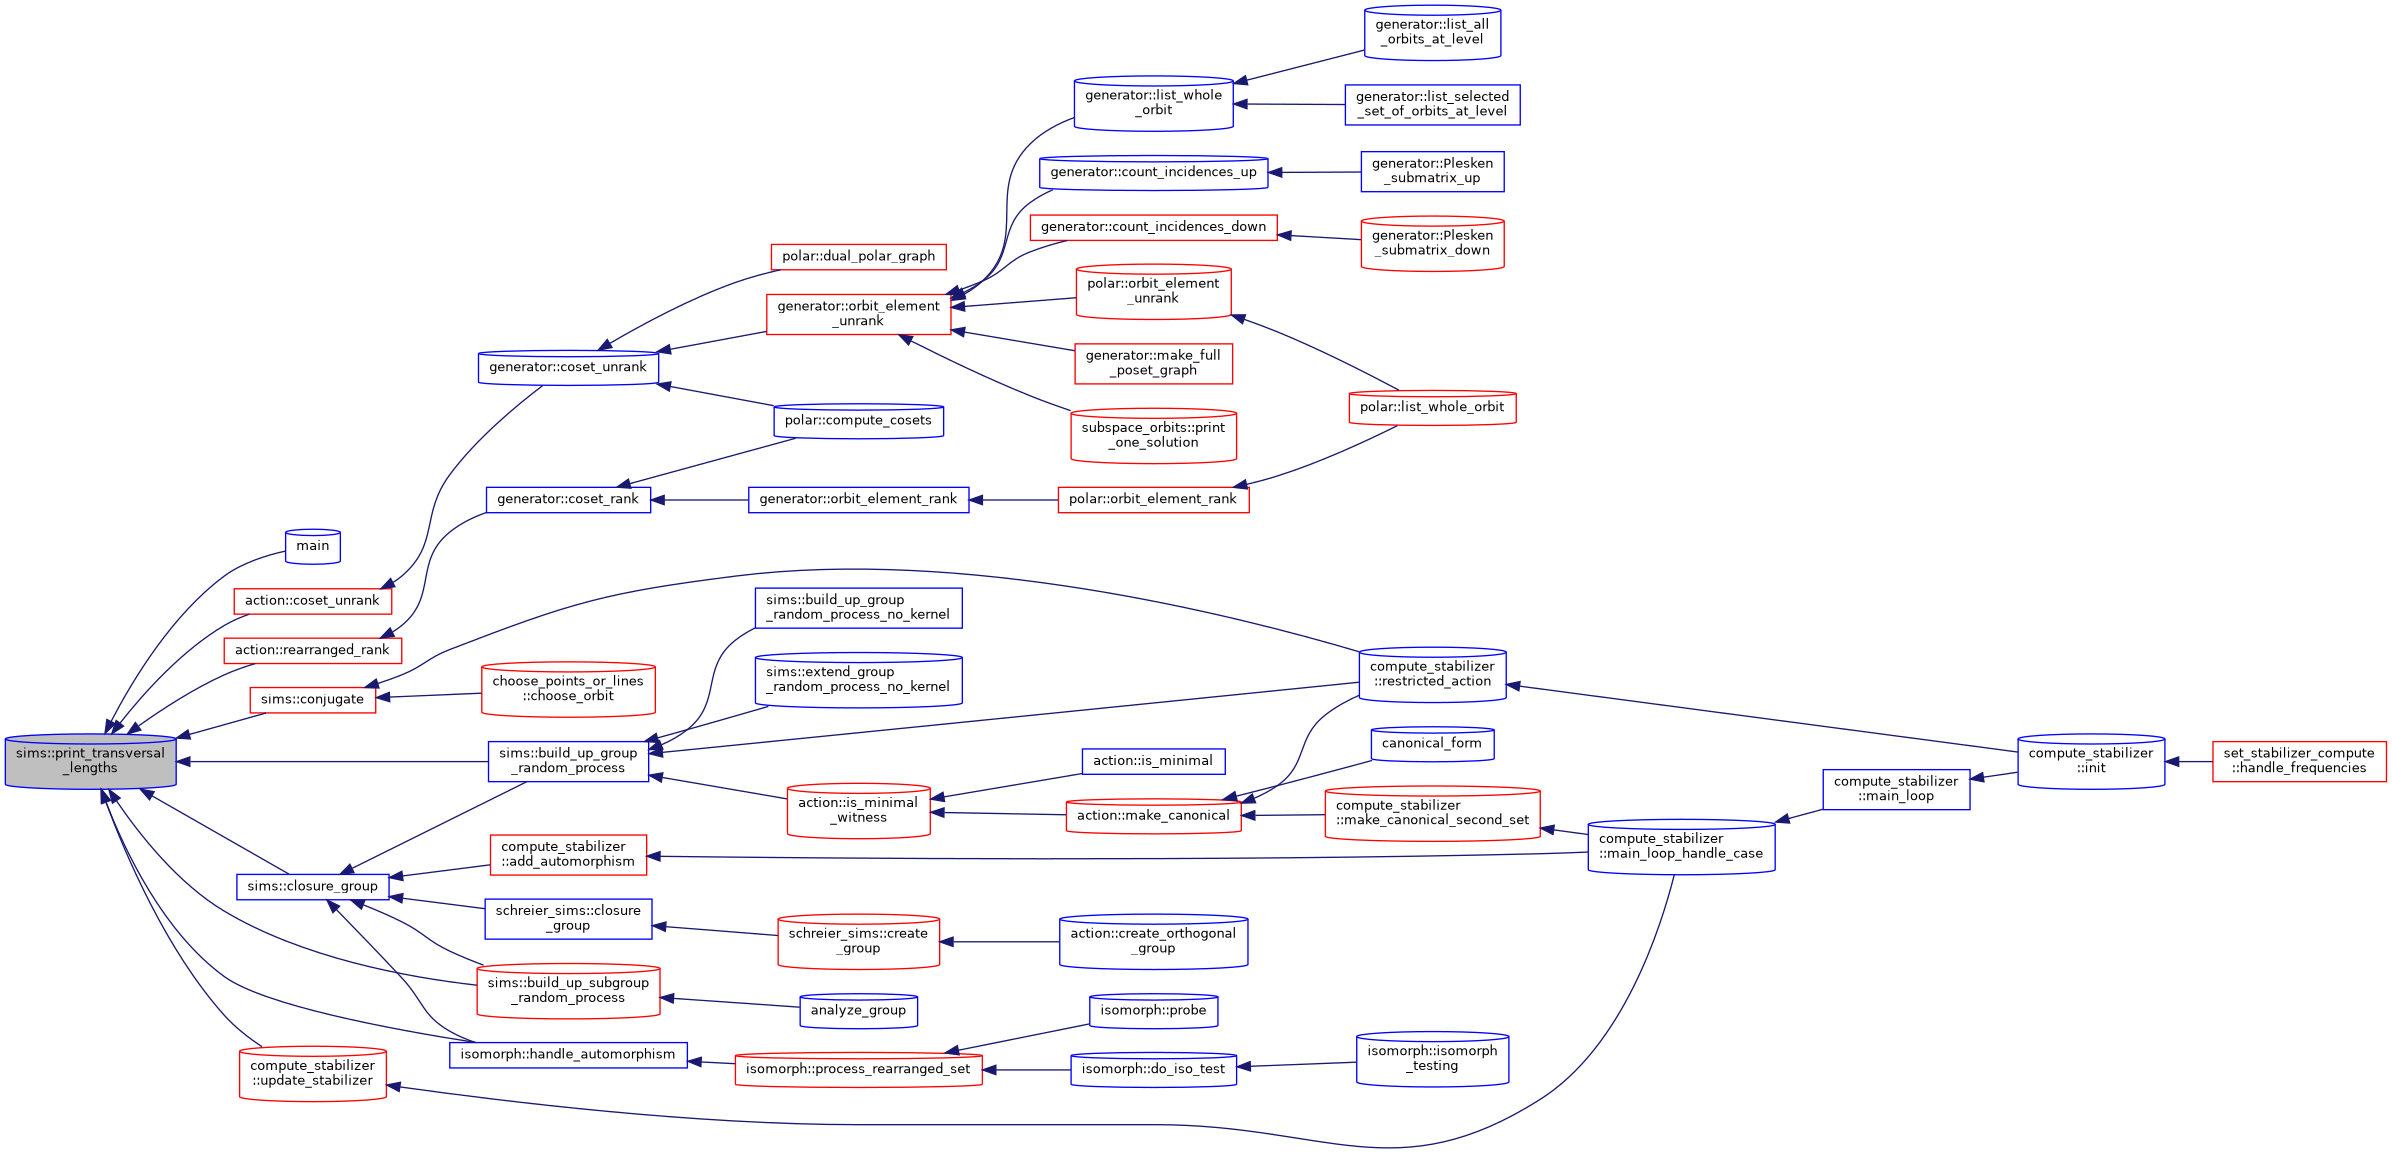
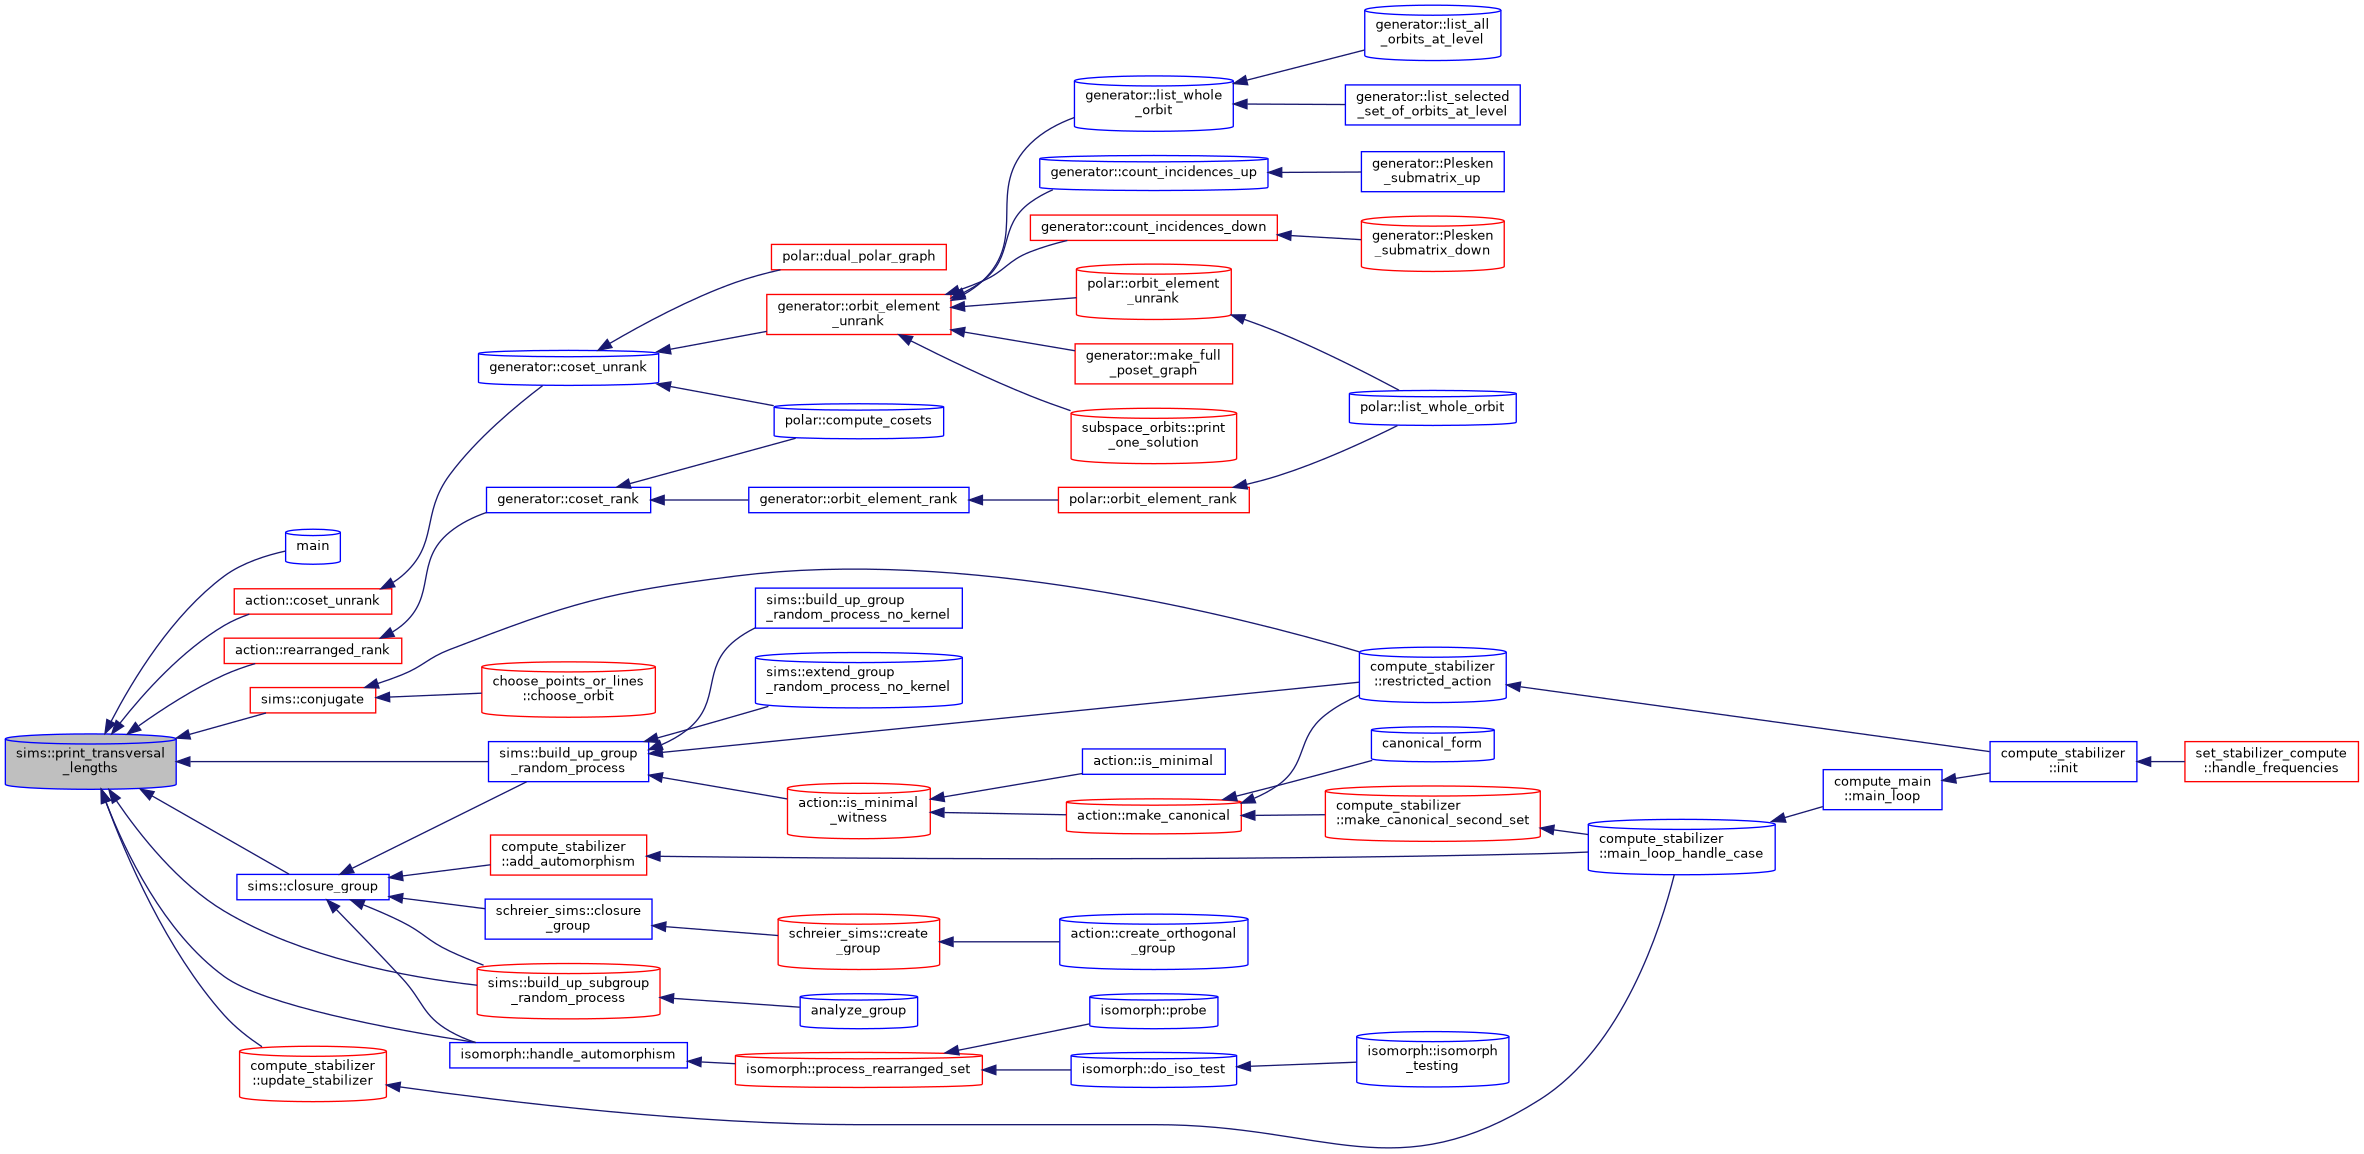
  digraph {
    rankdir=LR
    node [color=blue fillcolor=white fontname=Helvetica fontsize=10 shape=cylinder style=filled]
    edge [color=midnightblue dir=back fontname=Helvetica fontsize=10 labelfontname=Helvetica labelfontsize=10 style=solid]
    n1 [fillcolor=grey75 fontcolor=black height=0.2 label="sims::print_transversal\l_lengths" width=0.4]
    n2 [height=0.2 label=main width=0.4]
    n3 [color=red height=0.2 label="action::coset_unrank" shape=box width=0.4]
    n4 [color=red height=0.2 label="action::rearranged_rank" shape=box width=0.4]
    n5 [color=red height=0.2 label="sims::conjugate" shape=box width=0.4]
    n6 [height=0.2 label="sims::build_up_group\l_random_process" shape=box width=0.4]
    n7 [height=0.2 label="sims::closure_group" shape=box width=0.4]
    n8 [color=red height=0.2 label="sims::build_up_subgroup\l_random_process" width=0.4]
    n9 [height=0.2 label="isomorph::handle_automorphism" shape=box width=0.4]
    n10 [color=red height=0.2 label="compute_stabilizer\l::update_stabilizer" width=0.4]
    n11 [height=0.2 label="generator::coset_unrank" width=0.4]
    n12 [height=0.2 label="generator::coset_rank" shape=box width=0.4]
    n13 [height=0.2 label="compute_stabilizer\l::restricted_action" width=0.4]
    n14 [color=red height=0.2 label="choose_points_or_lines\l::choose_orbit" width=0.4]
    n15 [color=red height=0.2 label="action::is_minimal\l_witness" width=0.4]
    n16 [height=0.2 label="sims::build_up_group\l_random_process_no_kernel" shape=box width=0.4]
    n17 [height=0.2 label="sims::extend_group\l_random_process_no_kernel" width=0.4]
    n18 [height=0.2 label="schreier_sims::closure\l_group" shape=box width=0.4]
    n19 [color=red height=0.2 label="compute_stabilizer\l::add_automorphism" shape=box width=0.4]
    n20 [height=0.2 label=analyze_group width=0.4]
    n21 [color=red height=0.2 label="isomorph::process_rearranged_set" width=0.4]
    n22 [height=0.2 label="compute_stabilizer\l::main_loop_handle_case" width=0.4]
    n23 [height=0.2 label="polar::compute_cosets" width=0.4]
    n24 [color=red height=0.2 label="polar::dual_polar_graph" shape=box width=0.4]
    n25 [color=red height=0.2 label="generator::orbit_element\l_unrank" shape=box width=0.4]
    n26 [color=red height=0.2 label="polar::orbit_element\l_unrank" width=0.4]
    n27 [height=0.2 label="generator::list_whole\l_orbit" width=0.4]
    n28 [height=0.2 label="generator::count_incidences_up" width=0.4]
    n29 [color=red height=0.2 label="generator::count_incidences_down" shape=box width=0.4]
    n30 [color=red height=0.2 label="generator::make_full\l_poset_graph" shape=box width=0.4]
    n31 [color=red height=0.2 label="subspace_orbits::print\l_one_solution" width=0.4]
-   n32 [color=red height=0.2 label="polar::list_whole_orbit" width=0.4]
+   n32 [height=0.2 label="polar::list_whole_orbit" width=0.4]
    n33 [height=0.2 label="generator::list_all\l_orbits_at_level" width=0.4]
    n34 [height=0.2 label="generator::list_selected\l_set_of_orbits_at_level" shape=box width=0.4]
    n35 [height=0.2 label="generator::Plesken\l_submatrix_up" shape=box width=0.4]
    n36 [color=red height=0.2 label="generator::Plesken\l_submatrix_down" width=0.4]
    n37 [height=0.2 label="generator::orbit_element_rank" shape=box width=0.4]
    n38 [color=red height=0.2 label="polar::orbit_element_rank" shape=box width=0.4]
-   n39 [height=0.2 label="compute_stabilizer\l::init" width=0.4]
+   n39 [height=0.2 label="compute_stabilizer\l::init" shape=box width=0.4]
    n40 [color=red height=0.2 label="set_stabilizer_compute\l::handle_frequencies" shape=box width=0.4]
    n41 [height=0.2 label="action::is_minimal" shape=box width=0.4]
    n42 [color=red height=0.2 label="action::make_canonical" width=0.4]
    n43 [height=0.2 label=canonical_form width=0.4]
    n44 [color=red height=0.2 label="compute_stabilizer\l::make_canonical_second_set" width=0.4]
-   n45 [height=0.2 label="compute_stabilizer\l::main_loop" shape=box width=0.4]
+   n45 [height=0.2 label="compute_main\l::main_loop" shape=box width=0.4]
    n46 [color=red height=0.2 label="schreier_sims::create\l_group" width=0.4]
    n47 [height=0.2 label="action::create_orthogonal\l_group" width=0.4]
    n48 [height=0.2 label="isomorph::probe" width=0.4]
    n49 [height=0.2 label="isomorph::do_iso_test" width=0.4]
    n50 [height=0.2 label="isomorph::isomorph\l_testing" width=0.4]
    n1 -> n2
    n1 -> n3
    n1 -> n4
    n1 -> n5
    n1 -> n6
    n1 -> n7
    n1 -> n8
    n1 -> n9
    n1 -> n10
    n3 -> n11
    n4 -> n12
    n5 -> n13
    n5 -> n14
    n6 -> n13
    n6 -> n15
    n6 -> n16
    n6 -> n17
    n7 -> n6
    n7 -> n8
    n7 -> n9
    n7 -> n18
    n7 -> n19
    n8 -> n20
    n9 -> n21
    n10 -> n22
    n11 -> n23
    n11 -> n24
    n11 -> n25
    n12 -> n23
    n12 -> n37
    n13 -> n39
    n15 -> n41
    n15 -> n42
    n18 -> n46
    n19 -> n22
    n21 -> n48
    n21 -> n49
    n22 -> n45
    n25 -> n26
    n25 -> n27
    n25 -> n28
    n25 -> n29
    n25 -> n30
    n25 -> n31
    n26 -> n32
    n27 -> n33
    n27 -> n34
    n28 -> n35
    n29 -> n36
    n37 -> n38
    n38 -> n32
    n39 -> n40
    n42 -> n13
    n42 -> n43
    n42 -> n44
    n44 -> n22
    n45 -> n39
    n46 -> n47
    n49 -> n50
  }
